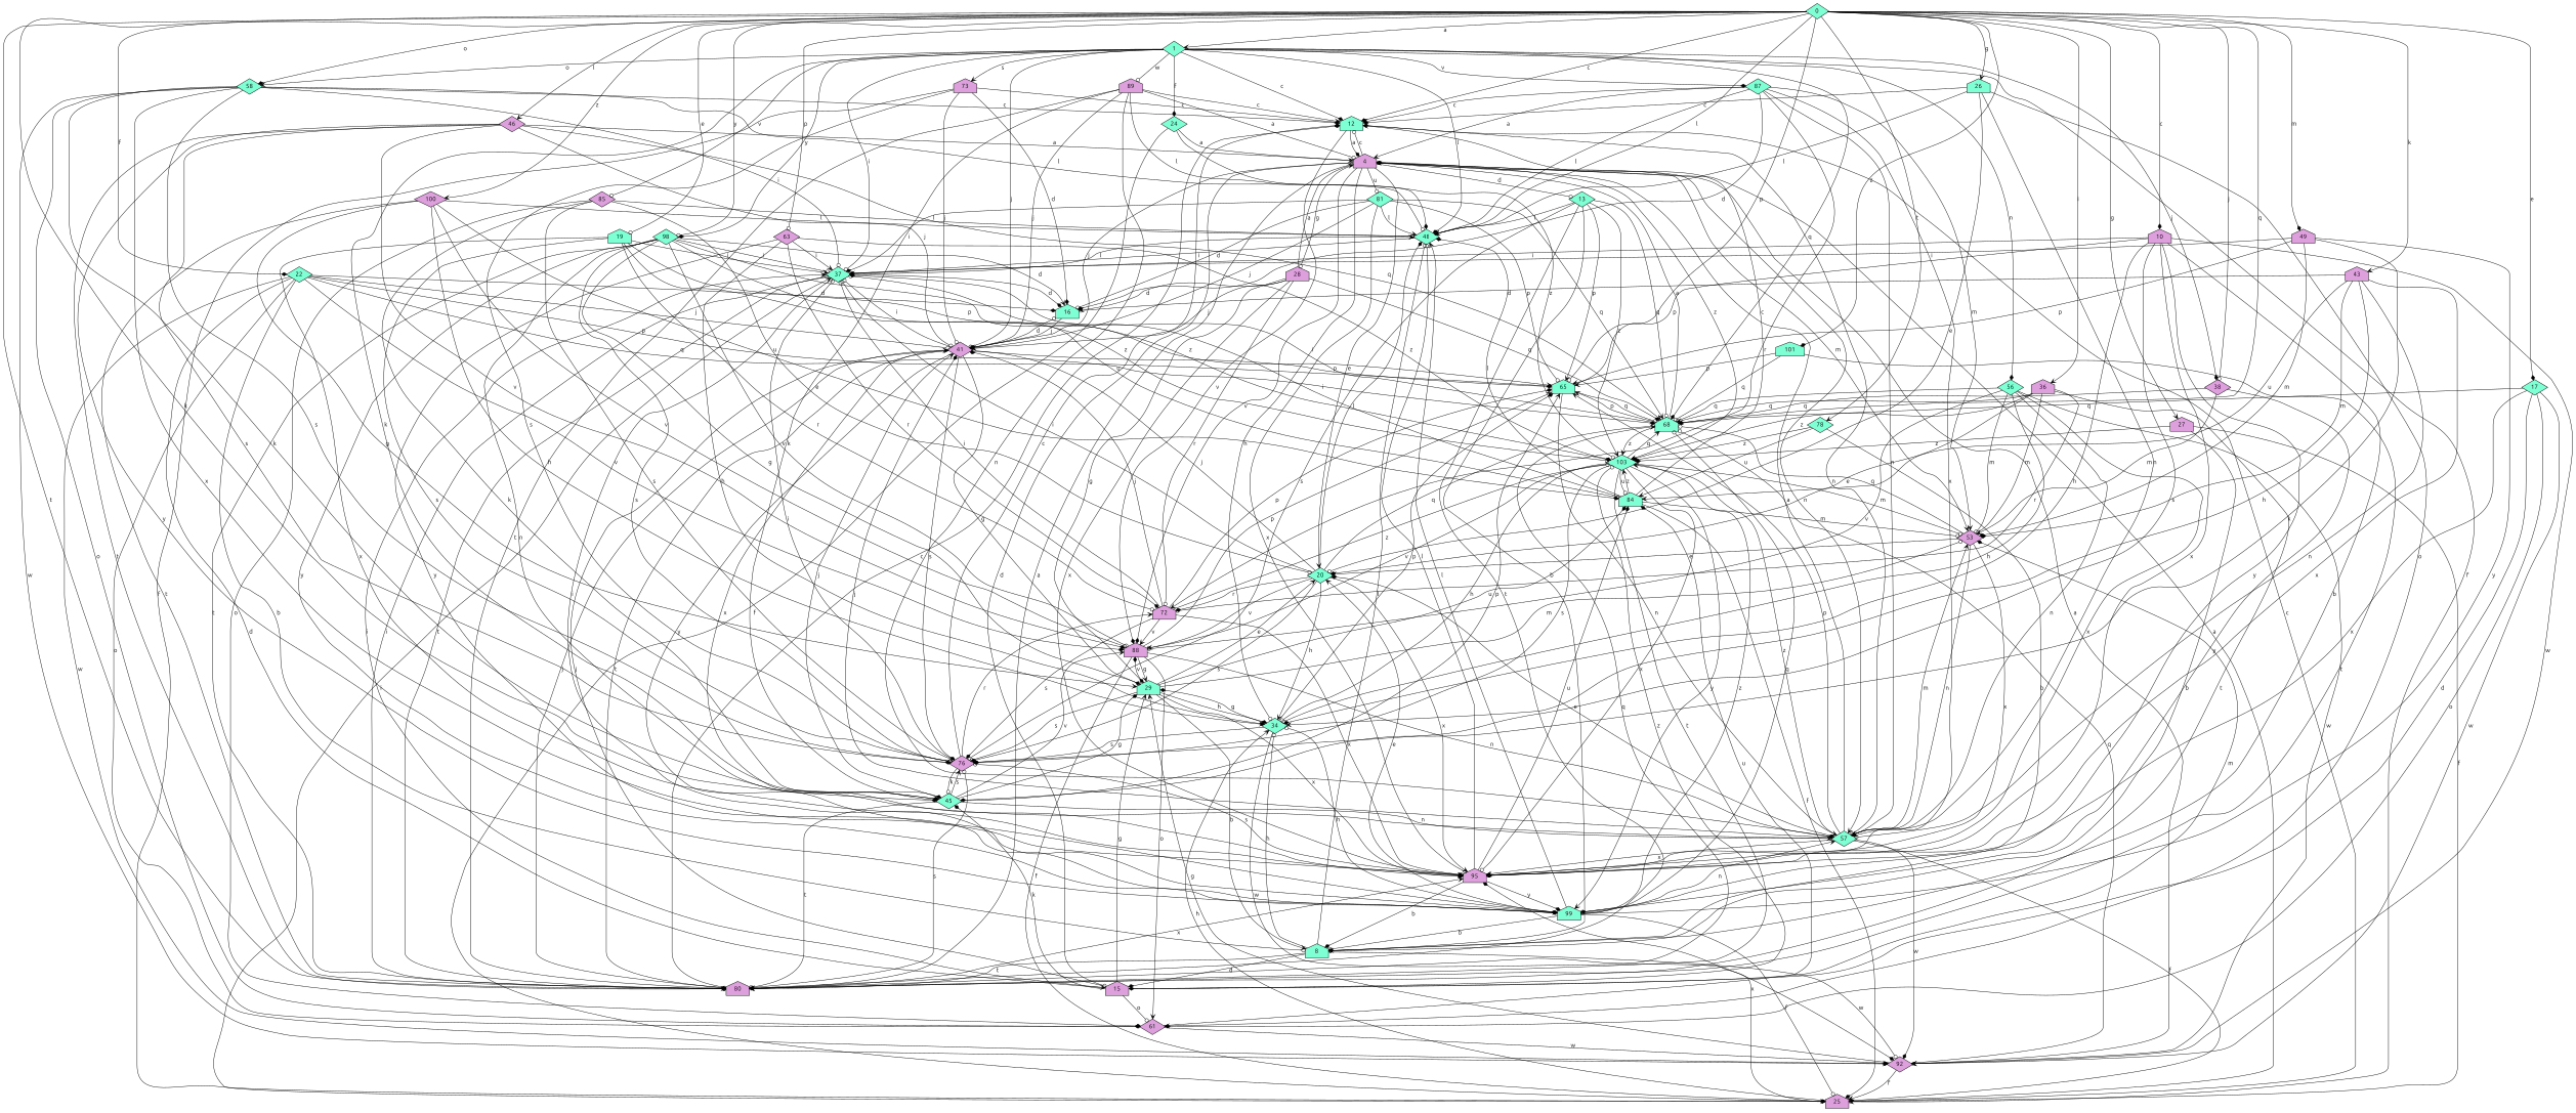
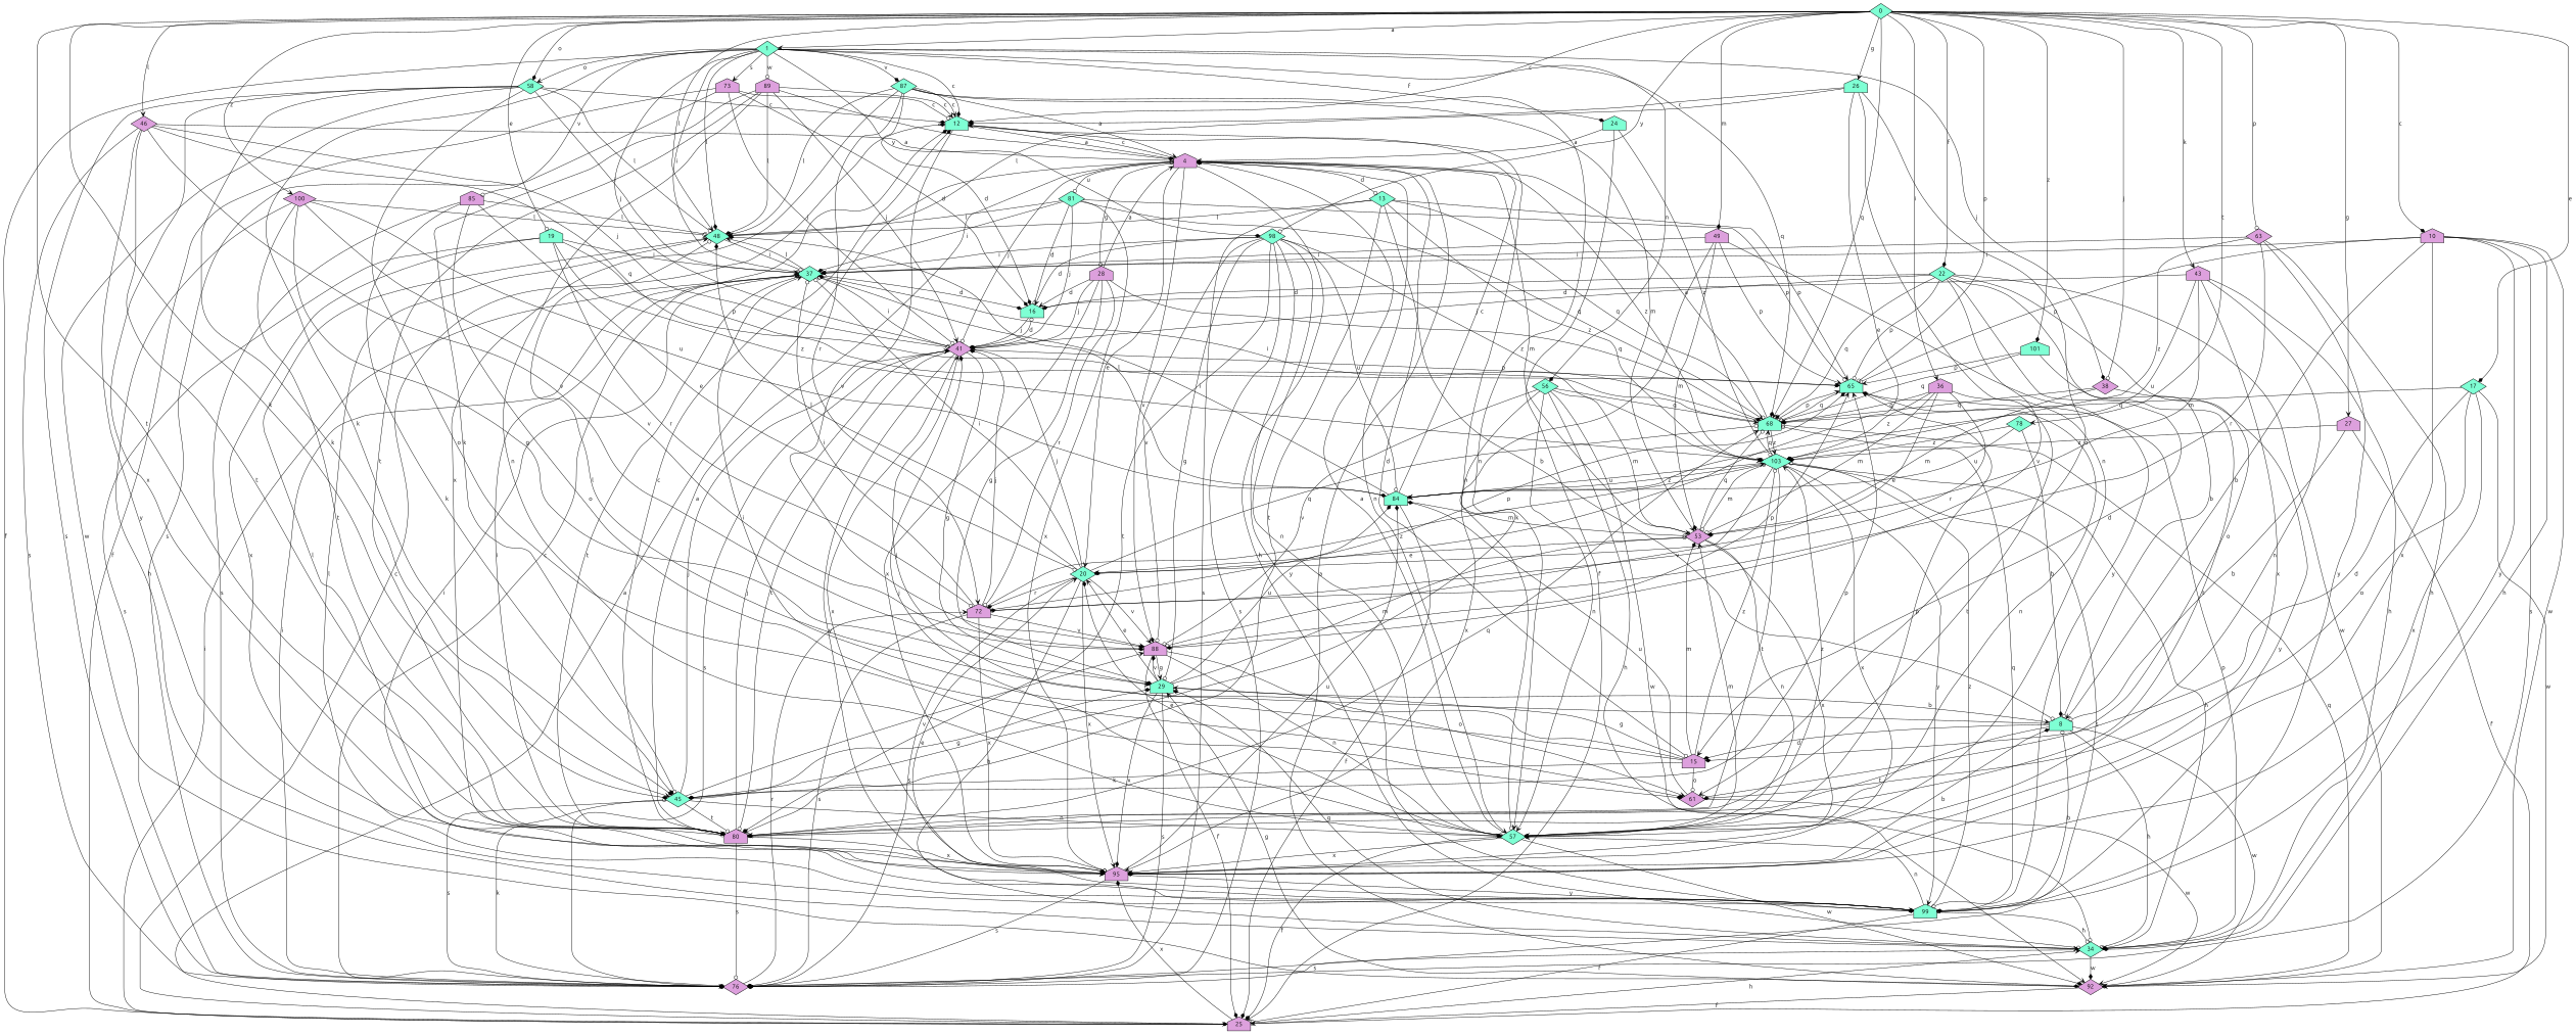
  strict digraph {
    fontname=Ubuntu
    node [fillcolor=aquamarine fontname=Ubuntu shape=diamond style=filled]
    edge [arrowhead=odot fontname=Ubuntu]
    0
    1
    10 [fillcolor=plum shape=house]
    12 [shape=house]
    17
    19 [shape=house]
    22
    26 [shape=house]
    27 [fillcolor=plum shape=house]
    36 [fillcolor=plum shape=house]
    38 [fillcolor=plum]
    43 [fillcolor=plum shape=house]
    45
    46 [fillcolor=plum]
    48
    49 [fillcolor=plum shape=house]
    58
    63 [fillcolor=plum]
    65 [shape=house]
    68 [shape=house]
    78
    80 [fillcolor=plum shape=house]
    98
    100 [fillcolor=plum]
    101 [shape=house]
-   24
+   24 [shape=house]
    25 [fillcolor=plum shape=house]
    37
    41 [fillcolor=plum]
    56
    73 [fillcolor=plum shape=house]
-   85 [fillcolor=plum]
+   85 [fillcolor=plum shape=house]
    87
    89 [fillcolor=plum shape=house]
    34
    8 [shape=house]
    92 [fillcolor=plum]
    76 [fillcolor=plum]
    95 [fillcolor=plum shape=house]
    99 [shape=house]
    4 [fillcolor=plum shape=house]
    57
    88 [fillcolor=plum shape=house]
    15 [fillcolor=plum shape=house]
    61 [fillcolor=plum]
    103
    72 [fillcolor=plum shape=house]
    16 [shape=house]
    20
    53 [fillcolor=plum]
    84 [shape=house]
    29 [shape=house]
    13
    28 [fillcolor=plum shape=house]
    81
    0 -> 1 [arrowhead=vee label=a]
    0 -> 10 [arrowhead=diamond label=c]
    0 -> 12 [arrowhead=diamond label=c]
    0 -> 17 [arrowhead=diamond label=e]
    0 -> 19 [label=e]
    0 -> 22 [arrowhead=diamond label=f]
    0 -> 26 [arrowhead=vee label=g]
    0 -> 27 [arrowhead=vee label=g]
    0 -> 36 [arrowhead=vee label=i]
    0 -> 38 [label=j]
    0 -> 43 [arrowhead=vee label=k]
    0 -> 45 [arrowhead=diamond label=k]
    0 -> 46 [arrowhead=vee label=l]
    0 -> 48 [arrowhead=vee label=l]
    0 -> 49 [arrowhead=diamond label=m]
    0 -> 58 [arrowhead=diamond label=o]
    0 -> 63 [label=p]
    0 -> 65 [label=p]
    0 -> 68 [arrowhead=vee label=q]
    0 -> 78 [arrowhead=vee label=t]
    0 -> 80 [label=t]
    0 -> 98 [label=y]
    0 -> 100 [arrowhead=vee label=z]
    0 -> 101 [arrowhead=diamond label=z]
    1 -> 12 [arrowhead=diamond label=c]
    1 -> 38 [arrowhead=diamond label=j]
    1 -> 45 [arrowhead=diamond label=k]
    1 -> 48 [arrowhead=diamond label=l]
    1 -> 58 [arrowhead=vee label=o]
    1 -> 68 [arrowhead=diamond label=q]
    1 -> 98 [arrowhead=diamond label=y]
    1 -> 24 [arrowhead=diamond label=f]
    1 -> 25 [arrowhead=vee label=f]
    1 -> 37 [label=i]
    1 -> 41 [label=j]
    1 -> 56 [arrowhead=diamond label=n]
    1 -> 73 [arrowhead=vee label=s]
    1 -> 85 [label=v]
    1 -> 87 [arrowhead=diamond label=v]
    1 -> 89 [label=w]
    10 -> 65 [label=p]
    10 -> 37 [arrowhead=vee label=i]
    10 -> 34 [arrowhead=diamond label=h]
    10 -> 8 [arrowhead=vee label=b]
    10 -> 92 [arrowhead=vee label=w]
    10 -> 76 [arrowhead=diamond label=s]
    10 -> 95 [arrowhead=diamond label=x]
    10 -> 99 [label=y]
    12 -> 4 [arrowhead=diamond label=a]
    12 -> 57 [label=n]
    12 -> 88 [arrowhead=diamond label=v]
    17 -> 68 [arrowhead=diamond label=q]
    17 -> 92 [label=w]
    17 -> 95 [arrowhead=diamond label=x]
    17 -> 15 [arrowhead=diamond label=d]
    17 -> 61 [arrowhead=diamond label=o]
    19 -> 65 [arrowhead=vee label=p]
    19 -> 37 [arrowhead=vee label=i]
    19 -> 76 [label=s]
    19 -> 95 [arrowhead=vee label=x]
    19 -> 103 [label=z]
    19 -> 72 [label=r]
    22 -> 65 [label=p]
    22 -> 68 [arrowhead=diamond label=q]
    22 -> 41 [label=j]
    22 -> 8 [label=b]
    22 -> 92 [arrowhead=vee label=w]
    22 -> 88 [arrowhead=diamond label=v]
    22 -> 15 [arrowhead=vee label=d]
    22 -> 61 [label=o]
    22 -> 16 [arrowhead=diamond label=d]
    26 -> 12 [arrowhead=diamond label=c]
    26 -> 48 [arrowhead=vee label=l]
    26 -> 57 [arrowhead=vee label=n]
    26 -> 61 [arrowhead=vee label=o]
    26 -> 20 [label=e]
    27 -> 25 [label=f]
    27 -> 8 [label=b]
    27 -> 103 [arrowhead=diamond label=z]
    36 -> 68 [arrowhead=vee label=q]
    36 -> 80 [label=t]
    36 -> 103 [arrowhead=diamond label=z]
    36 -> 72 [label=r]
    36 -> 20 [arrowhead=diamond label=e]
    36 -> 53 [label=m]
    38 -> 68 [label=q]
    38 -> 99 [arrowhead=diamond label=y]
    38 -> 53 [arrowhead=vee label=m]
    43 -> 34 [arrowhead=vee label=h]
    43 -> 95 [label=x]
    43 -> 57 [label=n]
    43 -> 16 [label=d]
    43 -> 53 [arrowhead=diamond label=m]
    43 -> 84 [arrowhead=vee label=u]
    45 -> 65 [arrowhead=vee label=p]
    45 -> 80 [label=t]
    45 -> 41 [arrowhead=vee label=j]
    45 -> 76 [arrowhead=vee label=s]
    45 -> 57 [arrowhead=vee label=n]
    45 -> 88 [arrowhead=vee label=v]
    45 -> 29 [arrowhead=diamond label=g]
    46 -> 68 [arrowhead=vee label=q]
    46 -> 80 [label=t]
    46 -> 41 [label=j]
    46 -> 76 [arrowhead=diamond label=s]
    46 -> 99 [arrowhead=vee label=y]
    46 -> 4 [label=a]
    46 -> 88 [arrowhead=diamond label=v]
    48 -> 37 [label=i]
    49 -> 45 [arrowhead=diamond label=k]
    49 -> 65 [arrowhead=vee label=p]
    49 -> 37 [arrowhead=diamond label=i]
    49 -> 99 [label=y]
    49 -> 53 [arrowhead=diamond label=m]
    58 -> 12 [arrowhead=diamond label=c]
    58 -> 45 [arrowhead=vee label=k]
    58 -> 48 [label=l]
    58 -> 37 [label=i]
    58 -> 92 [arrowhead=diamond label=w]
    58 -> 76 [label=s]
    58 -> 95 [arrowhead=vee label=x]
    58 -> 61 [arrowhead=diamond label=o]
    63 -> 37 [arrowhead=vee label=i]
    63 -> 34 [arrowhead=diamond label=h]
    63 -> 99 [label=y]
    63 -> 103 [arrowhead=diamond label=z]
    63 -> 72 [arrowhead=diamond label=r]
    65 -> 68 [label=q]
    65 -> 57 [arrowhead=vee label=n]
    68 -> 65 [arrowhead=vee label=p]
    68 -> 37 [arrowhead=diamond label=i]
    68 -> 4 [arrowhead=vee label=a]
    68 -> 103 [arrowhead=vee label=z]
    78 -> 8 [arrowhead=diamond label=b]
    78 -> 103 [arrowhead=diamond label=z]
    78 -> 84 [arrowhead=vee label=u]
    80 -> 12 [arrowhead=diamond label=c]
    80 -> 68 [arrowhead=vee label=q]
    80 -> 37 [label=i]
    80 -> 41 [arrowhead=vee label=j]
    80 -> 76 [label=s]
    80 -> 95 [arrowhead=vee label=x]
    80 -> 4 [label=a]
    98 -> 80 [arrowhead=diamond label=t]
    98 -> 37 [label=i]
    98 -> 76 [label=s]
    98 -> 99 [arrowhead=diamond label=y]
    98 -> 57 [label=n]
    98 -> 88 [label=v]
    98 -> 103 [arrowhead=diamond label=z]
    98 -> 16 [arrowhead=vee label=d]
    98 -> 84 [label=u]
    98 -> 29 [label=g]
    100 -> 48 [label=l]
    100 -> 80 [label=t]
    100 -> 34 [arrowhead=vee label=h]
    100 -> 88 [label=v]
    100 -> 84 [arrowhead=diamond label=u]
    100 -> 29 [arrowhead=vee label=g]
    101 -> 65 [arrowhead=vee label=p]
    101 -> 68 [label=q]
    101 -> 80 [arrowhead=diamond label=t]
    24 -> 25 [arrowhead=vee label=f]
    24 -> 4 [arrowhead=vee label=a]
    24 -> 103 [label=z]
    25 -> 12 [arrowhead=diamond label=c]
    25 -> 37 [arrowhead=vee label=i]
    25 -> 34 [arrowhead=vee label=h]
    25 -> 95 [arrowhead=diamond label=x]
    25 -> 4 [label=a]
    37 -> 48 [arrowhead=vee label=l]
    37 -> 80 [arrowhead=vee label=t]
    37 -> 16 [arrowhead=diamond label=d]
    41 -> 65 [arrowhead=diamond label=p]
    41 -> 80 [label=t]
    41 -> 37 [label=i]
    41 -> 76 [arrowhead=diamond label=s]
    41 -> 95 [arrowhead=vee label=x]
    41 -> 99 [arrowhead=diamond label=y]
    41 -> 16 [label=d]
    41 -> 29 [arrowhead=diamond label=g]
    56 -> 68 [label=q]
    56 -> 34 [label=h]
    56 -> 92 [arrowhead=vee label=w]
    56 -> 95 [arrowhead=vee label=x]
    56 -> 57 [arrowhead=vee label=n]
    56 -> 88 [label=v]
    56 -> 53 [label=m]
    73 -> 12 [label=c]
    73 -> 25 [arrowhead=diamond label=f]
    73 -> 41 [label=j]
    73 -> 76 [label=s]
    73 -> 16 [arrowhead=diamond label=d]
    85 -> 45 [arrowhead=diamond label=k]
    85 -> 48 [label=l]
    85 -> 76 [label=s]
    85 -> 61 [arrowhead=diamond label=o]
    85 -> 20 [label=e]
    87 -> 12 [arrowhead=vee label=c]
    87 -> 48 [label=l]
    87 -> 95 [arrowhead=diamond label=x]
    87 -> 4 [arrowhead=vee label=a]
    87 -> 57 [arrowhead=vee label=n]
    87 -> 72 [arrowhead=vee label=r]
    87 -> 16 [arrowhead=diamond label=d]
    87 -> 53 [arrowhead=vee label=m]
    89 -> 12 [arrowhead=vee label=c]
    89 -> 45 [label=k]
    89 -> 48 [arrowhead=diamond label=l]
    89 -> 80 [arrowhead=diamond label=t]
    89 -> 41 [arrowhead=vee label=j]
    89 -> 4 [label=a]
    89 -> 57 [arrowhead=diamond label=n]
    34 -> 65 [arrowhead=diamond label=p]
    34 -> 92 [arrowhead=diamond label=w]
    34 -> 76 [arrowhead=diamond label=s]
    34 -> 29 [arrowhead=diamond label=g]
    8 -> 48 [label=l]
    8 -> 80 [arrowhead=vee label=t]
    8 -> 34 [label=h]
    8 -> 92 [label=w]
    8 -> 15 [arrowhead=diamond label=d]
    92 -> 68 [label=q]
    92 -> 25 [arrowhead=vee label=f]
    92 -> 4 [arrowhead=diamond label=a]
    92 -> 29 [arrowhead=vee label=g]
    76 -> 12 [arrowhead=diamond label=c]
    76 -> 45 [label=k]
    76 -> 37 [label=i]
    76 -> 72 [arrowhead=vee label=r]
    95 -> 48 [label=l]
    95 -> 8 [arrowhead=diamond label=b]
    95 -> 76 [label=s]
    95 -> 99 [arrowhead=diamond label=y]
    95 -> 84 [arrowhead=diamond label=u]
    99 -> 48 [arrowhead=vee label=l]
    99 -> 68 [label=q]
    99 -> 25 [label=f]
    99 -> 37 [label=i]
    99 -> 34 [label=h]
    99 -> 8 [label=b]
    99 -> 57 [arrowhead=vee label=n]
    99 -> 103 [label=z]
    99 -> 20 [arrowhead=vee label=e]
    4 -> 12 [label=c]
    4 -> 41 [label=j]
    4 -> 34 [label=h]
    4 -> 57 [arrowhead=vee label=n]
    4 -> 88 [arrowhead=diamond label=v]
    4 -> 15 [label=d]
    4 -> 103 [arrowhead=vee label=z]
    4 -> 20 [arrowhead=vee label=e]
    4 -> 53 [arrowhead=vee label=m]
    4 -> 13 [label=d]
    4 -> 28 [label=g]
    4 -> 81 [label=u]
    57 -> 65 [arrowhead=vee label=p]
    57 -> 25 [arrowhead=diamond label=f]
    57 -> 41 [arrowhead=diamond label=j]
    57 -> 92 [arrowhead=diamond label=w]
    57 -> 95 [arrowhead=vee label=x]
    57 -> 4 [arrowhead=diamond label=a]
    57 -> 103 [arrowhead=vee label=z]
    57 -> 20 [arrowhead=diamond label=e]
    57 -> 53 [arrowhead=vee label=m]
    88 -> 65 [arrowhead=vee label=p]
    88 -> 25 [arrowhead=diamond label=f]
    88 -> 57 [label=n]
    88 -> 61 [arrowhead=vee label=o]
    88 -> 29 [arrowhead=vee label=g]
    15 -> 45 [arrowhead=diamond label=k]
    15 -> 37 [arrowhead=vee label=i]
    15 -> 41 [arrowhead=vee label=j]
    15 -> 61 [label=o]
    15 -> 103 [label=z]
    15 -> 53 [arrowhead=diamond label=m]
    15 -> 29 [arrowhead=vee label=g]
    61 -> 92 [arrowhead=vee label=w]
    61 -> 84 [arrowhead=diamond label=u]
    103 -> 68 [arrowhead=vee label=q]
    103 -> 80 [arrowhead=vee label=t]
    103 -> 34 [label=h]
    103 -> 76 [arrowhead=diamond label=s]
    103 -> 95 [label=x]
    103 -> 99 [arrowhead=vee label=y]
    103 -> 88 [label=v]
    103 -> 53 [label=m]
    103 -> 84 [label=u]
    72 -> 65 [arrowhead=diamond label=p]
    72 -> 37 [label=i]
    72 -> 41 [arrowhead=diamond label=j]
    72 -> 76 [arrowhead=diamond label=s]
    72 -> 95 [label=x]
    72 -> 88 [arrowhead=vee label=v]
    72 -> 103 [label=z]
    16 -> 41 [arrowhead=diamond label=j]
    20 -> 48 [arrowhead=diamond label=l]
    20 -> 68 [label=q]
    20 -> 37 [label=i]
    20 -> 41 [label=j]
    20 -> 34 [arrowhead=vee label=h]
    20 -> 76 [arrowhead=diamond label=s]
    20 -> 95 [arrowhead=vee label=x]
    20 -> 88 [arrowhead=vee label=v]
    20 -> 72 [arrowhead=diamond label=r]
    53 -> 68 [label=q]
    53 -> 95 [arrowhead=diamond label=x]
    53 -> 57 [label=n]
    53 -> 20 [arrowhead=vee label=e]
    84 -> 12 [arrowhead=vee label=c]
    84 -> 48 [arrowhead=diamond label=l]
    84 -> 25 [arrowhead=diamond label=f]
    84 -> 37 [label=i]
    84 -> 103 [arrowhead=vee label=z]
    84 -> 53 [label=m]
-   29 -> 34 [arrowhead=diamond label=h]
    29 -> 8 [arrowhead=vee label=b]
    29 -> 76 [label=s]
    29 -> 95 [arrowhead=diamond label=x]
    29 -> 88 [arrowhead=diamond label=v]
    29 -> 20 [arrowhead=vee label=e]
    29 -> 53 [label=m]
    29 -> 84 [arrowhead=diamond label=u]
    13 -> 48 [label=l]
    13 -> 65 [arrowhead=vee label=p]
    13 -> 68 [label=q]
    13 -> 80 [arrowhead=vee label=t]
    13 -> 8 [label=b]
    13 -> 76 [label=s]
    13 -> 103 [arrowhead=vee label=z]
    28 -> 68 [arrowhead=diamond label=q]
    28 -> 41 [label=j]
    28 -> 95 [arrowhead=diamond label=x]
    28 -> 4 [arrowhead=vee label=a]
    28 -> 72 [label=r]
    28 -> 16 [arrowhead=vee label=d]
    28 -> 29 [arrowhead=diamond label=g]
    81 -> 48 [arrowhead=vee label=l]
    81 -> 65 [label=p]
    81 -> 68 [arrowhead=vee label=q]
    81 -> 37 [arrowhead=diamond label=i]
    81 -> 41 [arrowhead=vee label=j]
    81 -> 95 [label=x]
    81 -> 16 [label=d]
  }
